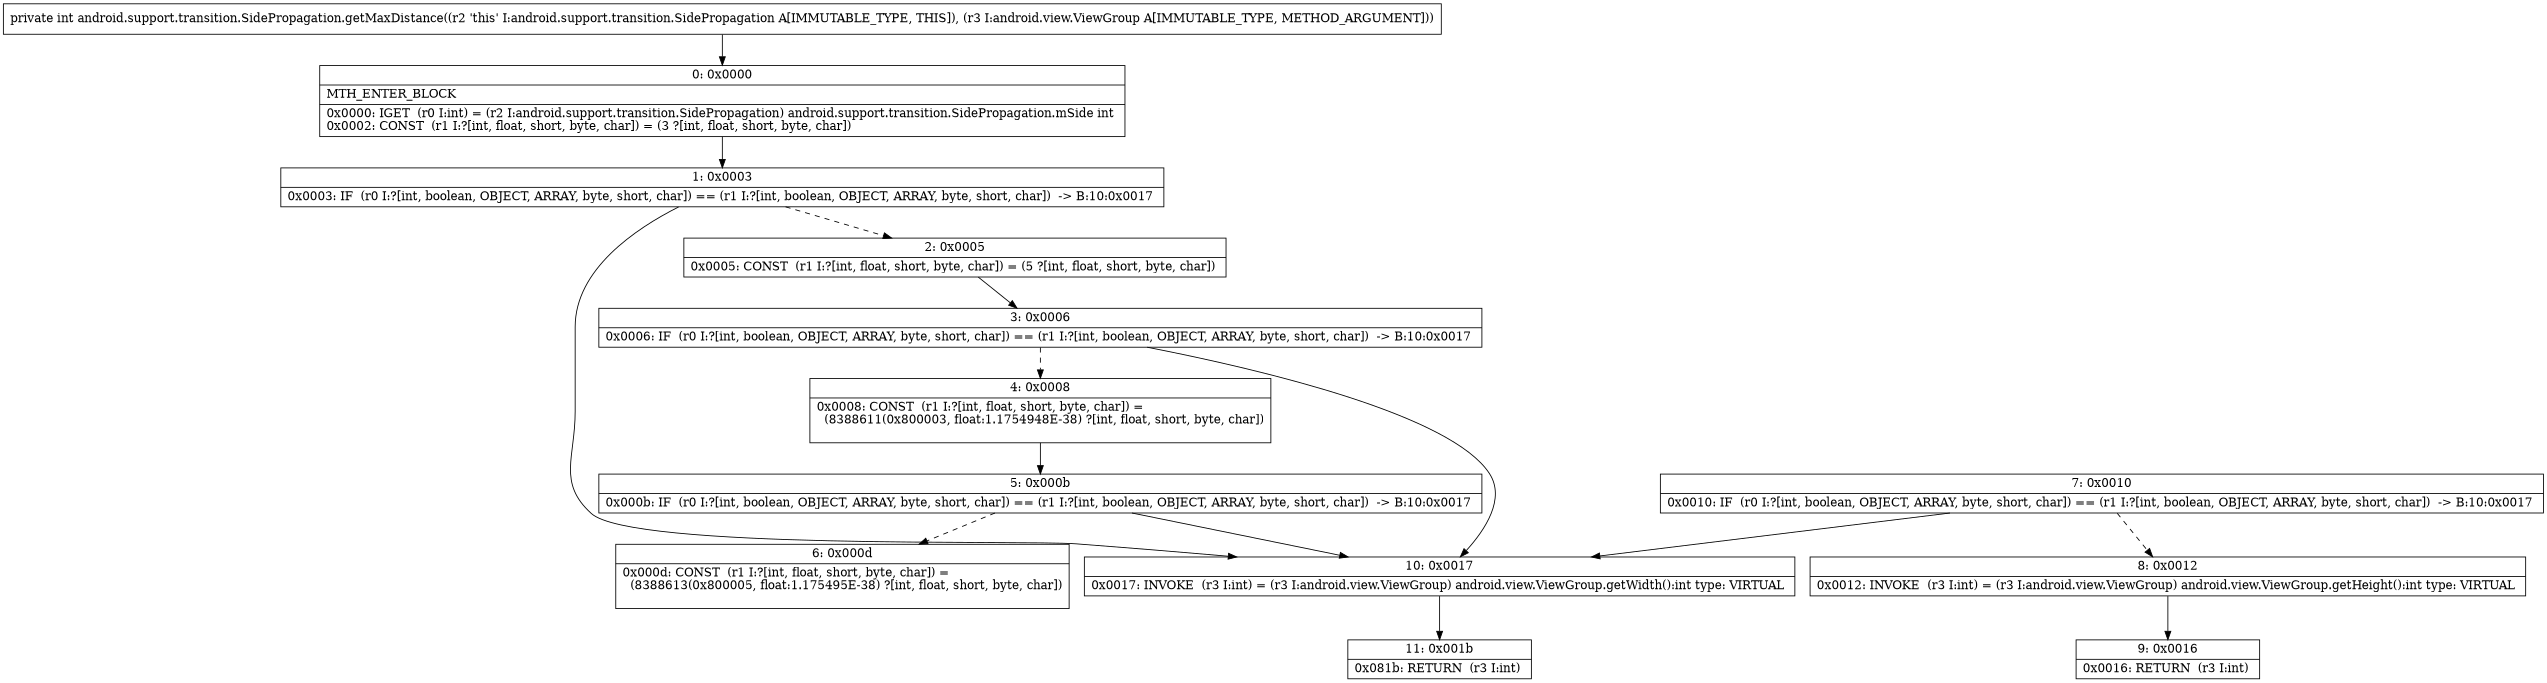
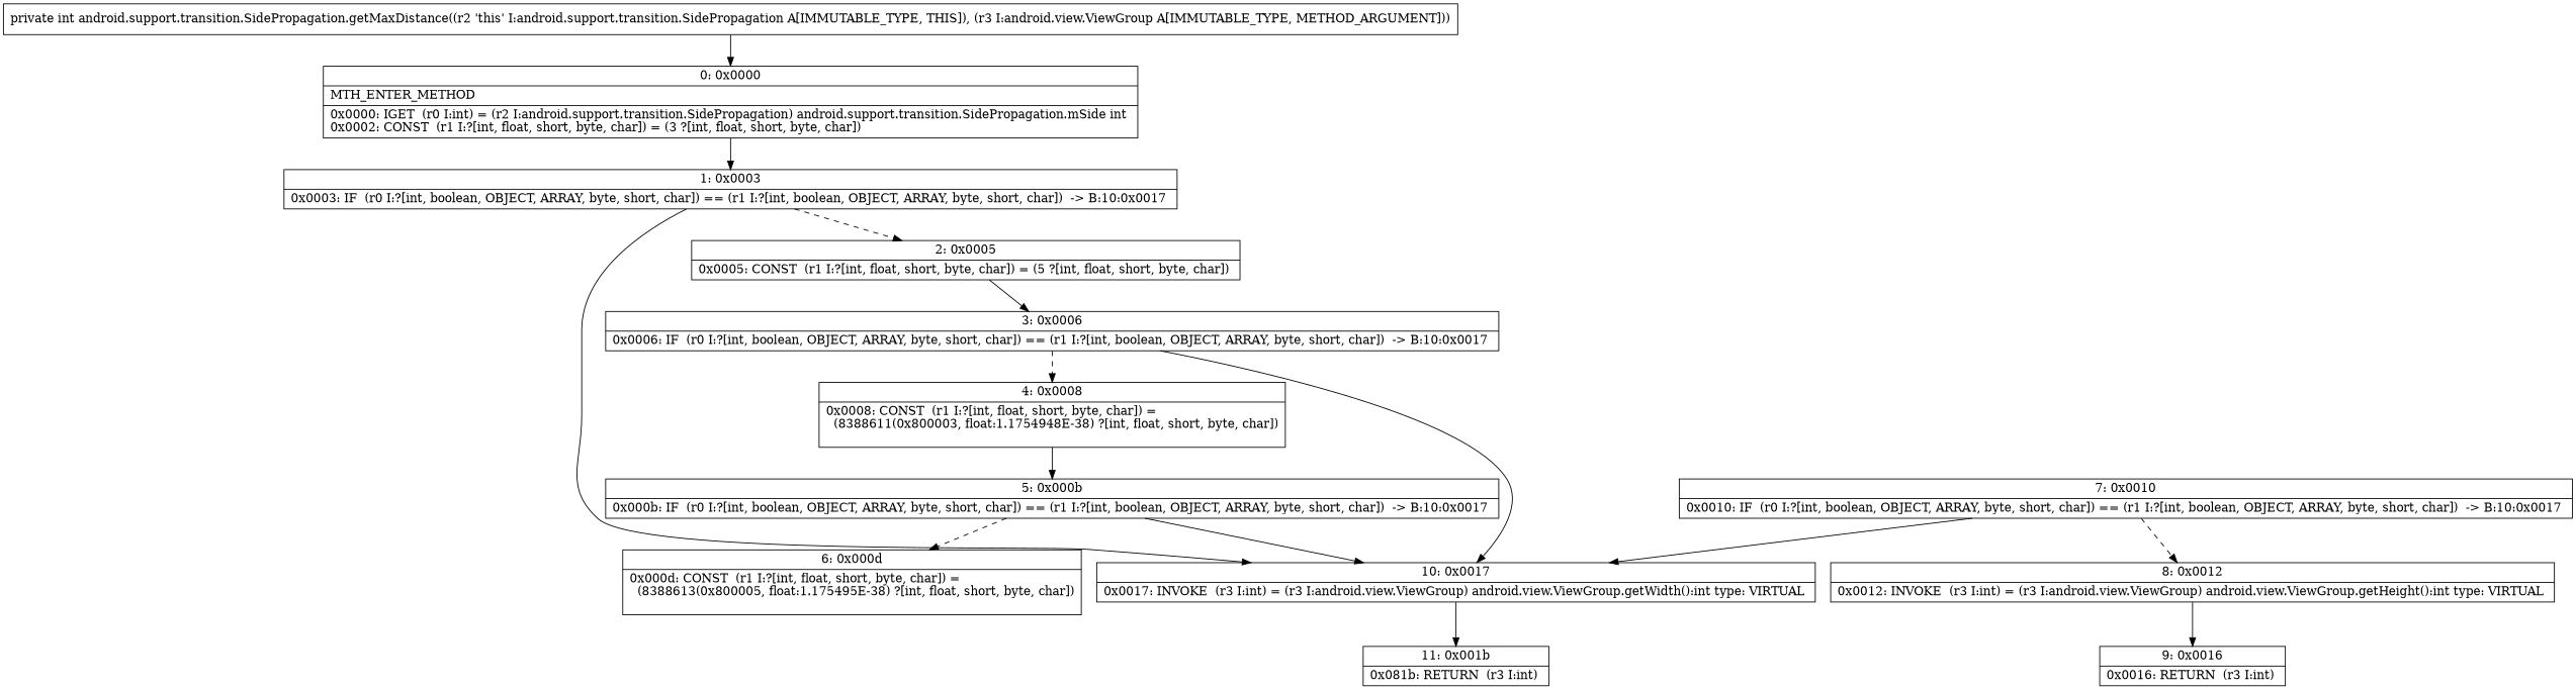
  digraph {
    node [shape=record]
-   n1 [label="{0\:\ 0x0000|MTH_ENTER_BLOCK\l|0x0000: IGET  (r0 I:int) = (r2 I:android.support.transition.SidePropagation) android.support.transition.SidePropagation.mSide int \l0x0002: CONST  (r1 I:?[int, float, short, byte, char]) = (3 ?[int, float, short, byte, char]) \l}"]
+   n1 [label="{0\:\ 0x0000|MTH_ENTER_METHOD\l|0x0000: IGET  (r0 I:int) = (r2 I:android.support.transition.SidePropagation) android.support.transition.SidePropagation.mSide int \l0x0002: CONST  (r1 I:?[int, float, short, byte, char]) = (3 ?[int, float, short, byte, char]) \l}"]
    n2 [label="{1\:\ 0x0003|0x0003: IF  (r0 I:?[int, boolean, OBJECT, ARRAY, byte, short, char]) == (r1 I:?[int, boolean, OBJECT, ARRAY, byte, short, char])  \-\> B:10:0x0017 \l}"]
    n3 [label="{2\:\ 0x0005|0x0005: CONST  (r1 I:?[int, float, short, byte, char]) = (5 ?[int, float, short, byte, char]) \l}"]
    n4 [label="{10\:\ 0x0017|0x0017: INVOKE  (r3 I:int) = (r3 I:android.view.ViewGroup) android.view.ViewGroup.getWidth():int type: VIRTUAL \l}"]
    n5 [label="{3\:\ 0x0006|0x0006: IF  (r0 I:?[int, boolean, OBJECT, ARRAY, byte, short, char]) == (r1 I:?[int, boolean, OBJECT, ARRAY, byte, short, char])  \-\> B:10:0x0017 \l}"]
    n6 [label="{11\:\ 0x001b|0x081b: RETURN  (r3 I:int) \l}"]
    n7 [label="{4\:\ 0x0008|0x0008: CONST  (r1 I:?[int, float, short, byte, char]) = \l  (8388611(0x800003, float:1.1754948E\-38) ?[int, float, short, byte, char])\l \l}"]
    n8 [label="{5\:\ 0x000b|0x000b: IF  (r0 I:?[int, boolean, OBJECT, ARRAY, byte, short, char]) == (r1 I:?[int, boolean, OBJECT, ARRAY, byte, short, char])  \-\> B:10:0x0017 \l}"]
    n9 [label="{6\:\ 0x000d|0x000d: CONST  (r1 I:?[int, float, short, byte, char]) = \l  (8388613(0x800005, float:1.175495E\-38) ?[int, float, short, byte, char])\l \l}"]
    n10 [label="{7\:\ 0x0010|0x0010: IF  (r0 I:?[int, boolean, OBJECT, ARRAY, byte, short, char]) == (r1 I:?[int, boolean, OBJECT, ARRAY, byte, short, char])  \-\> B:10:0x0017 \l}"]
    n11 [label="{8\:\ 0x0012|0x0012: INVOKE  (r3 I:int) = (r3 I:android.view.ViewGroup) android.view.ViewGroup.getHeight():int type: VIRTUAL \l}"]
    n12 [label="{9\:\ 0x0016|0x0016: RETURN  (r3 I:int) \l}"]
    n13 [label="{private int android.support.transition.SidePropagation.getMaxDistance((r2 'this' I:android.support.transition.SidePropagation A[IMMUTABLE_TYPE, THIS]), (r3 I:android.view.ViewGroup A[IMMUTABLE_TYPE, METHOD_ARGUMENT])) }"]
    n1 -> n2
    n2 -> n3 [style=dashed]
    n2 -> n4
    n3 -> n5
    n4 -> n6
    n5 -> n4
    n5 -> n7 [style=dashed]
    n7 -> n8
    n8 -> n4
    n8 -> n9 [style=dashed]
    n10 -> n4
    n10 -> n11 [style=dashed]
    n11 -> n12
    n13 -> n1
  }
